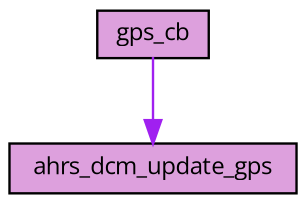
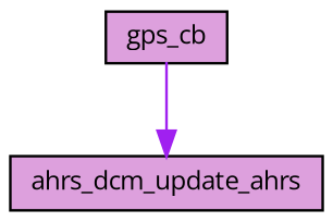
  digraph {
    rankdir=TB
    fontname="Open Sans"
    node [color=black fillcolor=plum fontname="Open Sans" fontsize=10 shape=record style=filled]
    n1 [fontcolor=black height=0.2 label=gps_cb width=0.4]
-   n2 [height=0.2 label=ahrs_dcm_update_gps width=0.4]
+   n2 [height=0.2 label=ahrs_dcm_update_ahrs width=0.4]
    n1 -> n2 [color=purple fontname="Open Sans" fontsize=10 labelfontname=FreeSans labelfontsize=10 style=solid]
  }
